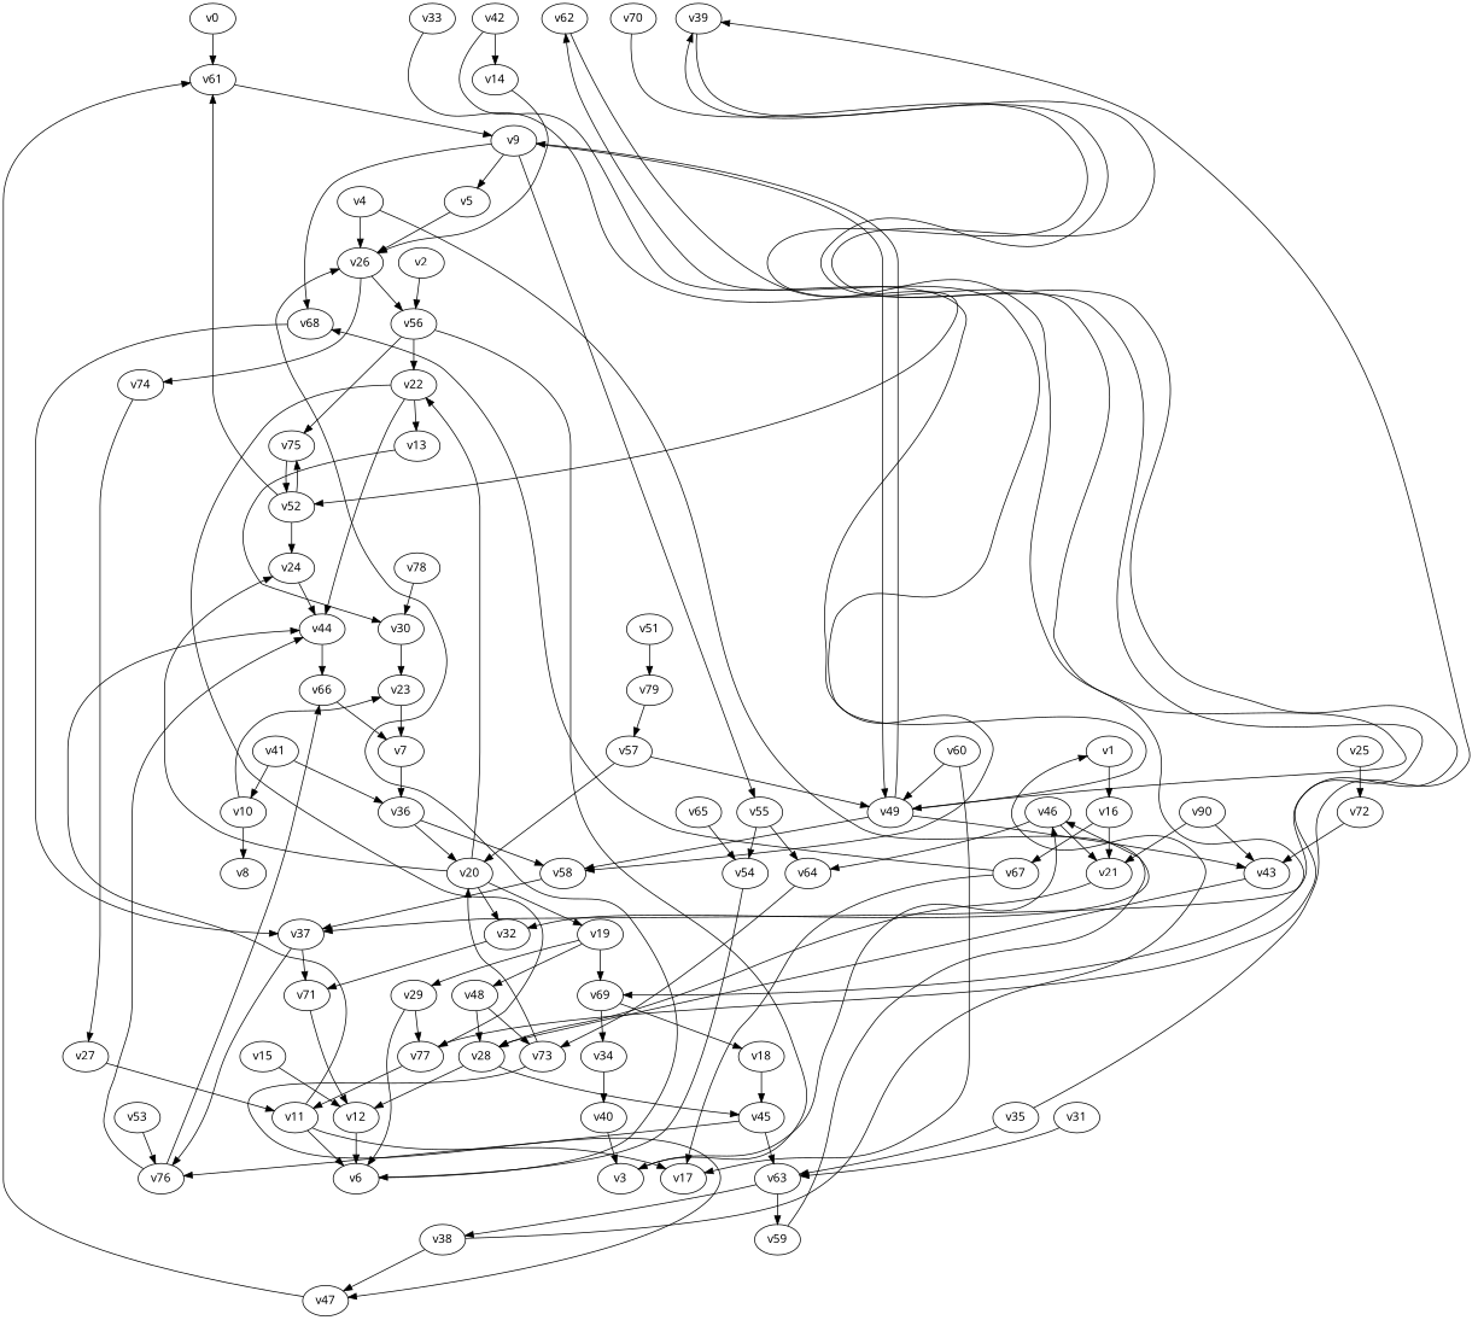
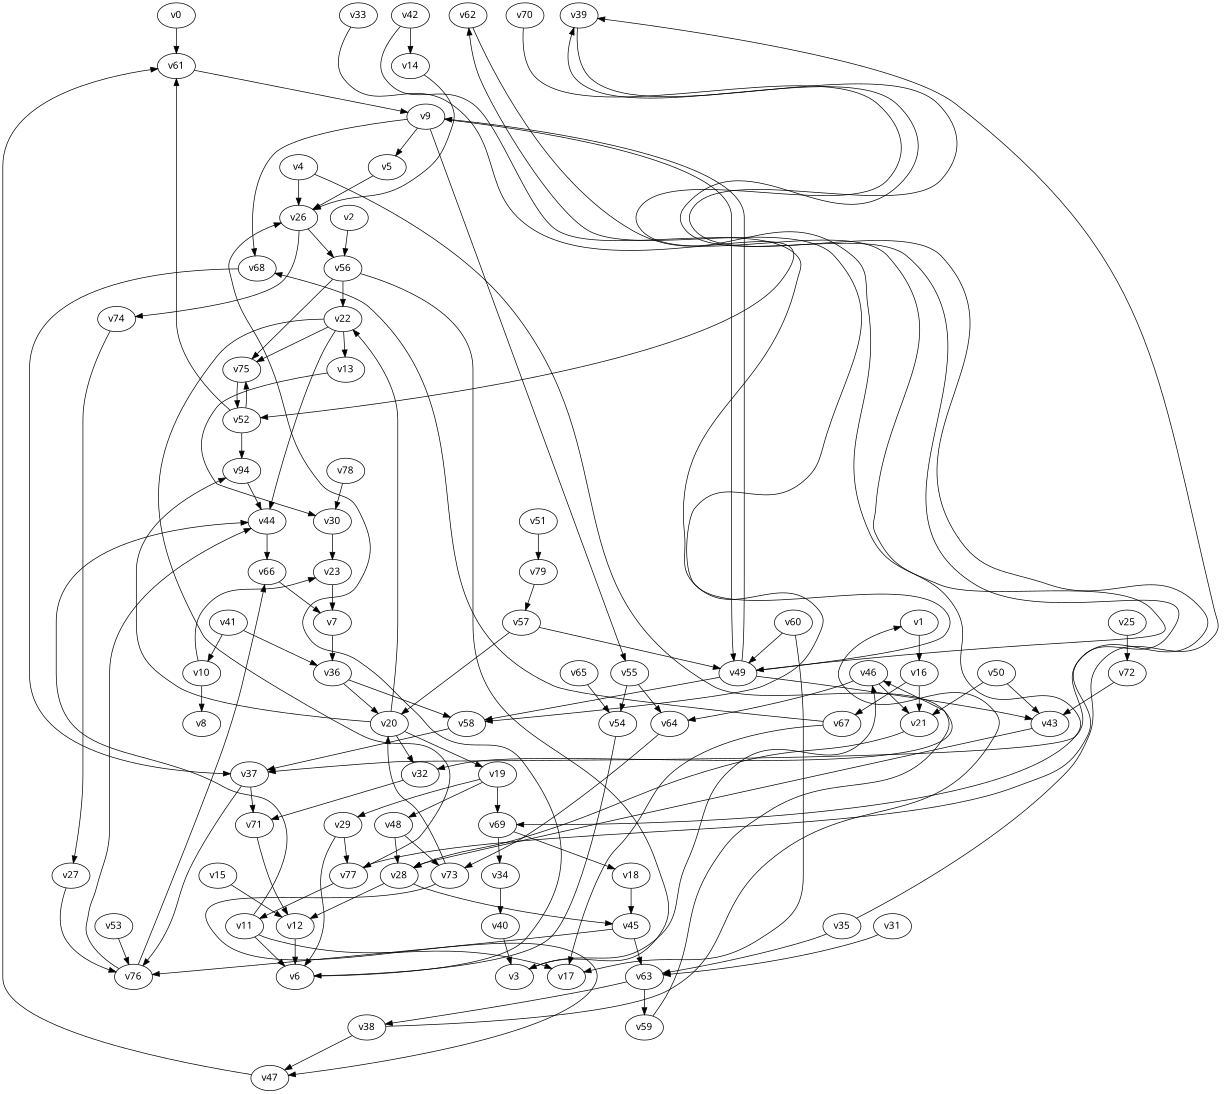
  digraph {
    fontname="Noto Sans"
    node [fontname="Noto Sans" player=1]
    edge [fontname="Noto Sans"]
    v0 [player=0]
    v61 [player=0]
    v9
    v1
    v16
    v21
    v67 [player=0]
    v2 [player=0]
    v56
    v3 [player=0]
    v22
    v75
    v46
    v64 [player=0]
    v4 [player=0]
    v26
    v32
    v74
    v71 [player=0]
    v5 [player=0]
    v6
    v36 [player=0]
    v7
    v20
    v58
    v23 [player=0]
    v49 [player=0]
    v55
    v68 [player=0]
    v43
    v62
    v54 [player=0]
    v37
    v10 [player=0]
    v8
    v11 [player=0]
    v17
    v44
    v66
    v12 [player=0]
    v30 [player=0]
    v13
    v14
    v15
    v28
    v18
    v45
    v63 [player=0]
    v76 [player=0]
    v19 [player=0]
    v29 [player=0]
    v48
    v69 [player=0]
    v77 [player=0]
    v73
    v34 [player=0]
-   v24 [player=0]
+   v24 [player=0 label=v94]
    v52 [player=0]
    v39
    v25
    v72
    v27
    v31
    v38
    v59 [player=0]
    v33
    v40 [player=0]
    v35
    v47
    v41
    v42
-   v50 [label=v90]
+   v50
    v51
    v79
    v57
    v53
    v60 [player=0]
    v65
    v70 [player=0]
    v78
    v0 -> v61
    v61 -> v9
    v9 -> v5
    v9 -> v49
    v9 -> v55
    v9 -> v68
    v1 -> v16
    v16 -> v21
    v16 -> v67
    v21 -> v28 [constraint="t >= 5"]
    v67 -> v68 [constraint="t < 9"]
    v67 -> v17 [constraint="t mod 5 == 2"]
    v2 -> v56
    v56 -> v3
    v56 -> v22
    v56 -> v75
    v3 -> v46 [constraint="t >= 2"]
+   v22 -> v75
    v22 -> v44
    v22 -> v13
    v22 -> v77 [constraint="t < 6"]
    v75 -> v52
    v46 -> v21
    v46 -> v64
    v64 -> v73
    v4 -> v26
    v4 -> v32 [constraint="t < 5"]
    v26 -> v56
    v26 -> v74
    v32 -> v71 [constraint="t >= 1"]
    v74 -> v27
    v71 -> v12
    v5 -> v26
    v6 -> v26 [constraint="t >= 2"]
    v36 -> v20
    v36 -> v58
    v7 -> v36
    v20 -> v22
    v20 -> v32
    v20 -> v19
    v20 -> v24
    v58 -> v37
    v23 -> v7
    v49 -> v9
    v49 -> v58
    v49 -> v43
    v49 -> v62 [constraint="t >= 1"]
    v55 -> v64
    v55 -> v54
    v68 -> v37
    v43 -> v28 [constraint="t mod 3 == 0"]
    v62 -> v69 [constraint="t >= 5"]
    v54 -> v6 [constraint="t >= 5"]
    v37 -> v71
    v37 -> v76
    v10 -> v23 [constraint="t < 7"]
    v10 -> v8
    v11 -> v6
    v11 -> v17
    v11 -> v44 [constraint="t < 5"]
    v44 -> v66
    v66 -> v7
    v12 -> v6
    v30 -> v23
    v13 -> v30 [constraint="t mod 5 == 3"]
    v14 -> v26 [constraint="t < 7"]
    v15 -> v12
    v28 -> v12
    v28 -> v45
    v18 -> v45
    v45 -> v63
    v45 -> v76
    v63 -> v38
    v63 -> v59
    v76 -> v44
    v76 -> v66
    v19 -> v29
    v19 -> v48
    v19 -> v69
    v29 -> v6
    v29 -> v77
    v48 -> v28
    v48 -> v73
    v69 -> v18
    v69 -> v34
    v77 -> v11
    v77 -> v39 [constraint="t < 15"]
    v73 -> v20
    v73 -> v47 [constraint="t >= 1"]
    v34 -> v40
    v24 -> v44
    v52 -> v61
    v52 -> v75
    v52 -> v24
    v39 -> v37 [constraint="t >= 1"]
    v25 -> v72
    v72 -> v43
-   v27 -> v11
+   v27 -> v76
    v31 -> v63
    v38 -> v1 [constraint="t mod 3 == 0"]
    v38 -> v47
    v59 -> v46 [constraint="t >= 4"]
    v33 -> v52 [constraint="t >= 5"]
    v40 -> v3
    v35 -> v63
    v35 -> v39 [constraint="t < 14"]
    v47 -> v61
    v41 -> v36
    v41 -> v10
    v42 -> v58 [constraint="t < 8"]
    v42 -> v14
    v50 -> v21
    v50 -> v43
    v51 -> v79
    v79 -> v57
    v57 -> v20
    v57 -> v49
    v53 -> v76
    v60 -> v49
    v60 -> v17
    v65 -> v54
    v70 -> v49 [constraint="t mod 3 == 0"]
    v78 -> v30
  }
